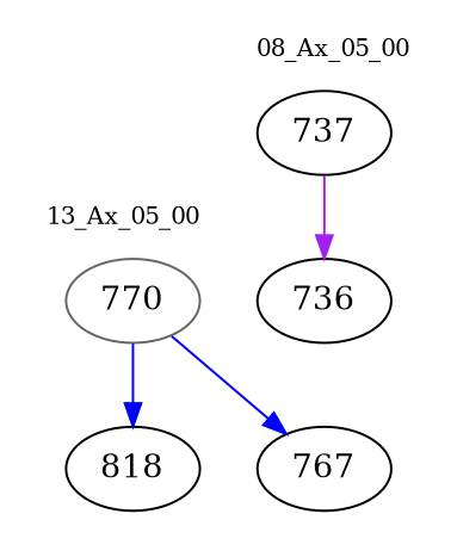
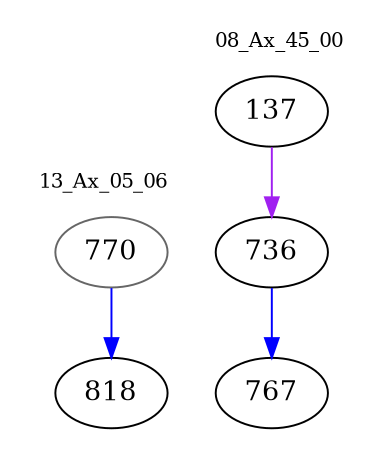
  digraph {
    node [color=black]
    edge [color=blue]
    n1 [color=gray40 label=770]
    n2 [label=818]
    n3 [label=736]
    n4 [label=767]
-   n5 [label=737]
+   n5 [label=137]
    subgraph cluster_1 {
      color=white
      fontsize=10
-     label="13_Ax_05_00"
+     label="13_Ax_05_06"
      n1
      n2
    }
    subgraph cluster_2 {
      color=white
      fontsize=10
-     label="08_Ax_05_00"
+     label="08_Ax_45_00"
      n3
      n4
      n5
    }
    n1 -> n2
-   n1 -> n4
+   n3 -> n4
    n5 -> n3 [color=purple]
  }
